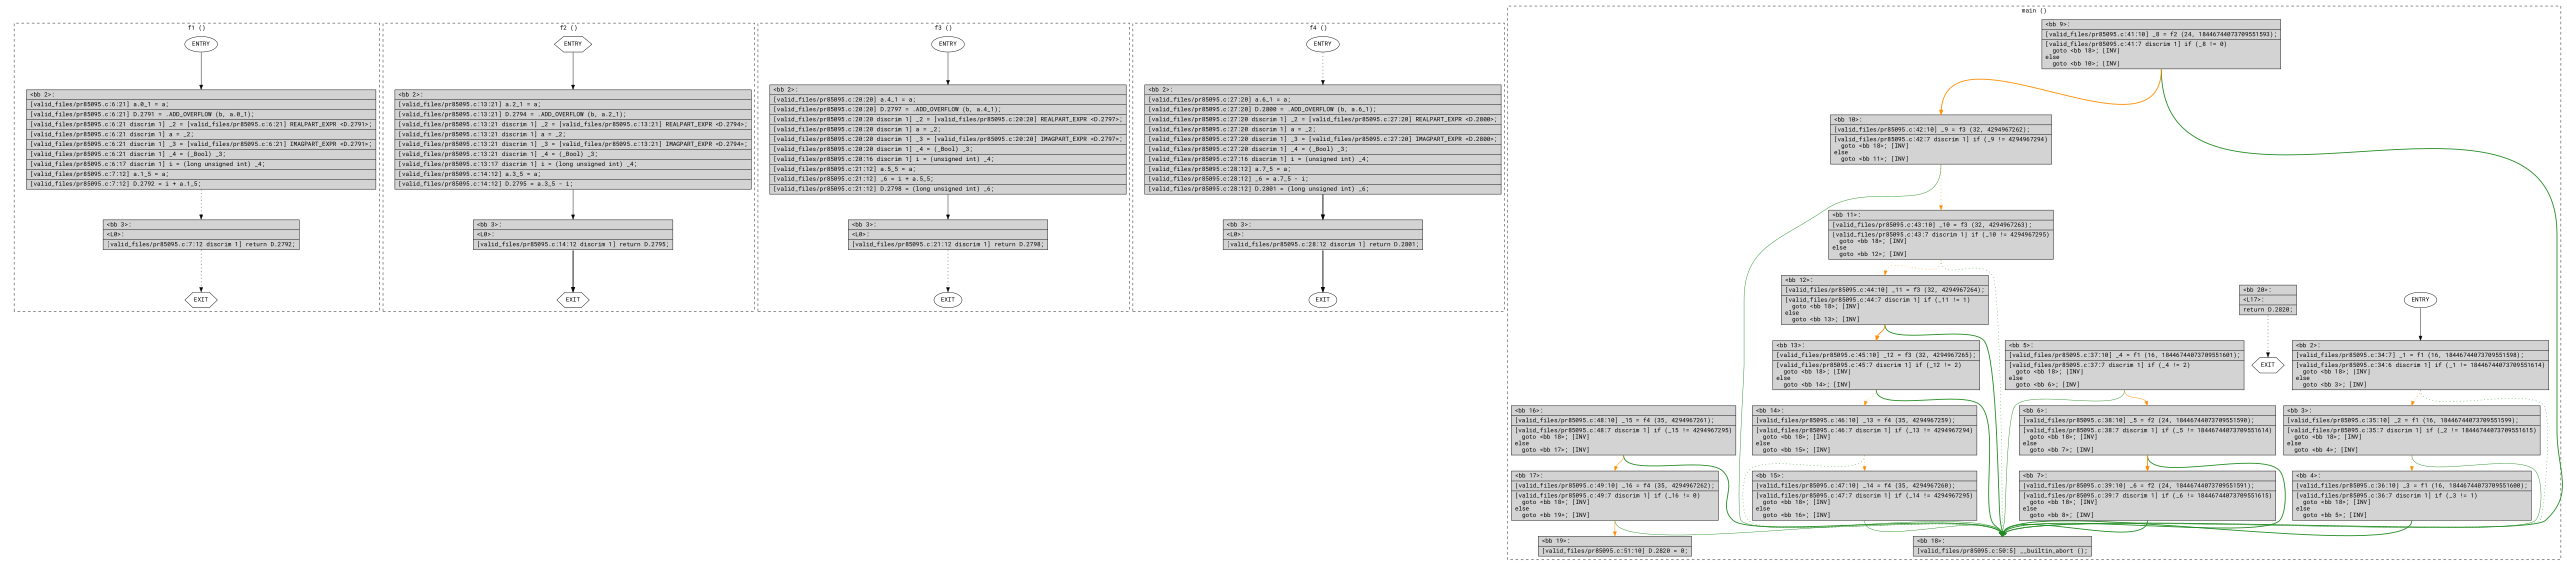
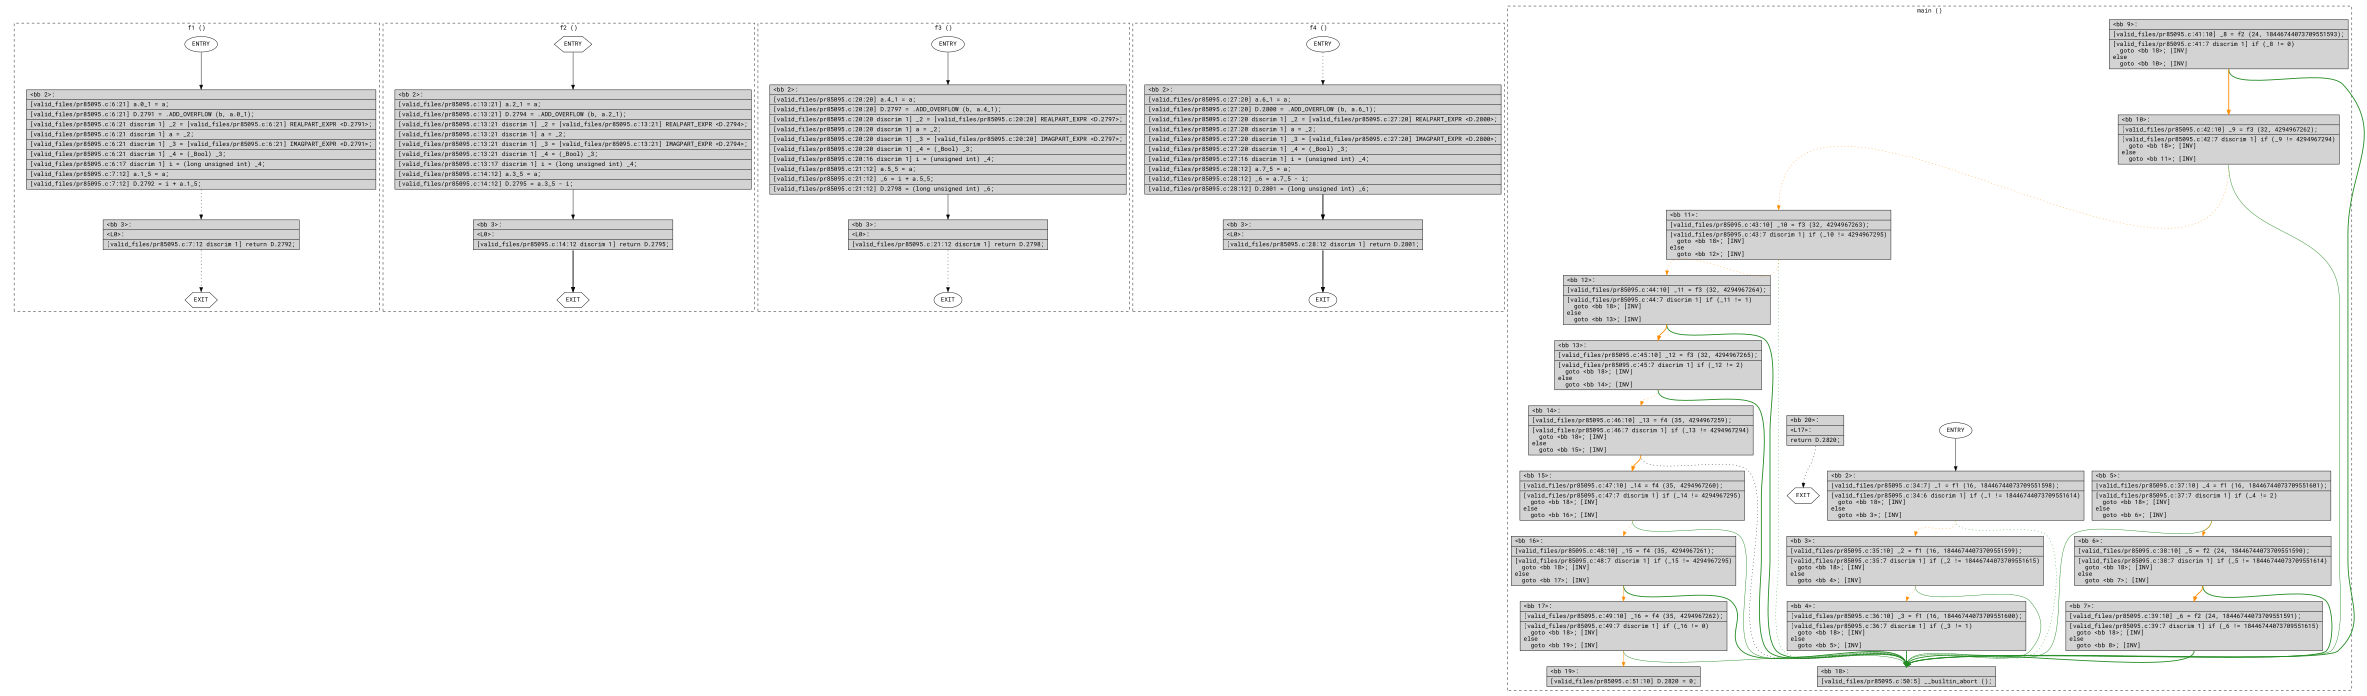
  digraph {
    fontname="Roboto Mono"
    node [fillcolor=lightgrey fontname="Roboto Mono" shape=record style=filled]
    edge [constraint=true fontname="Roboto Mono" headport=n style=dotted tailport=s color=forestgreen weight=10]
    n1 [fillcolor=white label=ENTRY shape=ellipse]
    n2 [fillcolor=white label=EXIT shape=hexagon]
    n3 [label="{\<bb\ 2\>:\l|[valid_files/pr85095.c:6:21]\ a.0_1\ =\ a;\l|[valid_files/pr85095.c:6:21]\ D.2791\ =\ .ADD_OVERFLOW\ (b,\ a.0_1);\l|[valid_files/pr85095.c:6:21\ discrim\ 1]\ _2\ =\ [valid_files/pr85095.c:6:21]\ REALPART_EXPR\ \<D.2791\>;\l|[valid_files/pr85095.c:6:21\ discrim\ 1]\ a\ =\ _2;\l|[valid_files/pr85095.c:6:21\ discrim\ 1]\ _3\ =\ [valid_files/pr85095.c:6:21]\ IMAGPART_EXPR\ \<D.2791\>;\l|[valid_files/pr85095.c:6:21\ discrim\ 1]\ _4\ =\ (_Bool)\ _3;\l|[valid_files/pr85095.c:6:17\ discrim\ 1]\ i\ =\ (long\ unsigned\ int)\ _4;\l|[valid_files/pr85095.c:7:12]\ a.1_5\ =\ a;\l|[valid_files/pr85095.c:7:12]\ D.2792\ =\ i\ +\ a.1_5;\l}"]
    n4 [label="{\<bb\ 3\>:\l|\<L0\>:\l|[valid_files/pr85095.c:7:12\ discrim\ 1]\ return\ D.2792;\l}"]
    n5 [fillcolor=white label=ENTRY shape=hexagon]
    n6 [fillcolor=white label=EXIT shape=hexagon]
    n7 [label="{\<bb\ 2\>:\l|[valid_files/pr85095.c:13:21]\ a.2_1\ =\ a;\l|[valid_files/pr85095.c:13:21]\ D.2794\ =\ .ADD_OVERFLOW\ (b,\ a.2_1);\l|[valid_files/pr85095.c:13:21\ discrim\ 1]\ _2\ =\ [valid_files/pr85095.c:13:21]\ REALPART_EXPR\ \<D.2794\>;\l|[valid_files/pr85095.c:13:21\ discrim\ 1]\ a\ =\ _2;\l|[valid_files/pr85095.c:13:21\ discrim\ 1]\ _3\ =\ [valid_files/pr85095.c:13:21]\ IMAGPART_EXPR\ \<D.2794\>;\l|[valid_files/pr85095.c:13:21\ discrim\ 1]\ _4\ =\ (_Bool)\ _3;\l|[valid_files/pr85095.c:13:17\ discrim\ 1]\ i\ =\ (long\ unsigned\ int)\ _4;\l|[valid_files/pr85095.c:14:12]\ a.3_5\ =\ a;\l|[valid_files/pr85095.c:14:12]\ D.2795\ =\ a.3_5\ -\ i;\l}"]
    n8 [label="{\<bb\ 3\>:\l|\<L0\>:\l|[valid_files/pr85095.c:14:12\ discrim\ 1]\ return\ D.2795;\l}"]
    n9 [fillcolor=white label=ENTRY shape=ellipse]
    n10 [fillcolor=white label=EXIT shape=ellipse]
    n11 [label="{\<bb\ 2\>:\l|[valid_files/pr85095.c:20:20]\ a.4_1\ =\ a;\l|[valid_files/pr85095.c:20:20]\ D.2797\ =\ .ADD_OVERFLOW\ (b,\ a.4_1);\l|[valid_files/pr85095.c:20:20\ discrim\ 1]\ _2\ =\ [valid_files/pr85095.c:20:20]\ REALPART_EXPR\ \<D.2797\>;\l|[valid_files/pr85095.c:20:20\ discrim\ 1]\ a\ =\ _2;\l|[valid_files/pr85095.c:20:20\ discrim\ 1]\ _3\ =\ [valid_files/pr85095.c:20:20]\ IMAGPART_EXPR\ \<D.2797\>;\l|[valid_files/pr85095.c:20:20\ discrim\ 1]\ _4\ =\ (_Bool)\ _3;\l|[valid_files/pr85095.c:20:16\ discrim\ 1]\ i\ =\ (unsigned\ int)\ _4;\l|[valid_files/pr85095.c:21:12]\ a.5_5\ =\ a;\l|[valid_files/pr85095.c:21:12]\ _6\ =\ i\ +\ a.5_5;\l|[valid_files/pr85095.c:21:12]\ D.2798\ =\ (long\ unsigned\ int)\ _6;\l}"]
    n12 [label="{\<bb\ 3\>:\l|\<L0\>:\l|[valid_files/pr85095.c:21:12\ discrim\ 1]\ return\ D.2798;\l}"]
    n13 [fillcolor=white label=ENTRY shape=ellipse]
    n14 [fillcolor=white label=EXIT shape=ellipse]
    n15 [label="{\<bb\ 2\>:\l|[valid_files/pr85095.c:27:20]\ a.6_1\ =\ a;\l|[valid_files/pr85095.c:27:20]\ D.2800\ =\ .ADD_OVERFLOW\ (b,\ a.6_1);\l|[valid_files/pr85095.c:27:20\ discrim\ 1]\ _2\ =\ [valid_files/pr85095.c:27:20]\ REALPART_EXPR\ \<D.2800\>;\l|[valid_files/pr85095.c:27:20\ discrim\ 1]\ a\ =\ _2;\l|[valid_files/pr85095.c:27:20\ discrim\ 1]\ _3\ =\ [valid_files/pr85095.c:27:20]\ IMAGPART_EXPR\ \<D.2800\>;\l|[valid_files/pr85095.c:27:20\ discrim\ 1]\ _4\ =\ (_Bool)\ _3;\l|[valid_files/pr85095.c:27:16\ discrim\ 1]\ i\ =\ (unsigned\ int)\ _4;\l|[valid_files/pr85095.c:28:12]\ a.7_5\ =\ a;\l|[valid_files/pr85095.c:28:12]\ _6\ =\ a.7_5\ -\ i;\l|[valid_files/pr85095.c:28:12]\ D.2801\ =\ (long\ unsigned\ int)\ _6;\l}"]
    n16 [label="{\<bb\ 3\>:\l|\<L0\>:\l|[valid_files/pr85095.c:28:12\ discrim\ 1]\ return\ D.2801;\l}"]
    n17 [fillcolor=white label=ENTRY shape=ellipse]
    n18 [fillcolor=white label=EXIT shape=hexagon]
    n19 [label="{\<bb\ 2\>:\l|[valid_files/pr85095.c:34:7]\ _1\ =\ f1\ (16,\ 18446744073709551598);\l|[valid_files/pr85095.c:34:6\ discrim\ 1]\ if\ (_1\ !=\ 18446744073709551614)\l\ \ goto\ \<bb\ 18\>;\ [INV]\lelse\l\ \ goto\ \<bb\ 3\>;\ [INV]\l}"]
    n20 [label="{\<bb\ 3\>:\l|[valid_files/pr85095.c:35:10]\ _2\ =\ f1\ (16,\ 18446744073709551599);\l|[valid_files/pr85095.c:35:7\ discrim\ 1]\ if\ (_2\ !=\ 18446744073709551615)\l\ \ goto\ \<bb\ 18\>;\ [INV]\lelse\l\ \ goto\ \<bb\ 4\>;\ [INV]\l}"]
    n21 [label="{\<bb\ 18\>:\l|[valid_files/pr85095.c:50:5]\ __builtin_abort\ ();\l}"]
    n22 [label="{\<bb\ 4\>:\l|[valid_files/pr85095.c:36:10]\ _3\ =\ f1\ (16,\ 18446744073709551600);\l|[valid_files/pr85095.c:36:7\ discrim\ 1]\ if\ (_3\ !=\ 1)\l\ \ goto\ \<bb\ 18\>;\ [INV]\lelse\l\ \ goto\ \<bb\ 5\>;\ [INV]\l}"]
    n23 [label="{\<bb\ 5\>:\l|[valid_files/pr85095.c:37:10]\ _4\ =\ f1\ (16,\ 18446744073709551601);\l|[valid_files/pr85095.c:37:7\ discrim\ 1]\ if\ (_4\ !=\ 2)\l\ \ goto\ \<bb\ 18\>;\ [INV]\lelse\l\ \ goto\ \<bb\ 6\>;\ [INV]\l}"]
    n24 [label="{\<bb\ 6\>:\l|[valid_files/pr85095.c:38:10]\ _5\ =\ f2\ (24,\ 18446744073709551590);\l|[valid_files/pr85095.c:38:7\ discrim\ 1]\ if\ (_5\ !=\ 18446744073709551614)\l\ \ goto\ \<bb\ 18\>;\ [INV]\lelse\l\ \ goto\ \<bb\ 7\>;\ [INV]\l}"]
    n25 [label="{\<bb\ 7\>:\l|[valid_files/pr85095.c:39:10]\ _6\ =\ f2\ (24,\ 18446744073709551591);\l|[valid_files/pr85095.c:39:7\ discrim\ 1]\ if\ (_6\ !=\ 18446744073709551615)\l\ \ goto\ \<bb\ 18\>;\ [INV]\lelse\l\ \ goto\ \<bb\ 8\>;\ [INV]\l}"]
    n26 [label="{\<bb\ 9\>:\l|[valid_files/pr85095.c:41:10]\ _8\ =\ f2\ (24,\ 18446744073709551593);\l|[valid_files/pr85095.c:41:7\ discrim\ 1]\ if\ (_8\ !=\ 0)\l\ \ goto\ \<bb\ 18\>;\ [INV]\lelse\l\ \ goto\ \<bb\ 10\>;\ [INV]\l}"]
    n27 [label="{\<bb\ 10\>:\l|[valid_files/pr85095.c:42:10]\ _9\ =\ f3\ (32,\ 4294967262);\l|[valid_files/pr85095.c:42:7\ discrim\ 1]\ if\ (_9\ !=\ 4294967294)\l\ \ goto\ \<bb\ 18\>;\ [INV]\lelse\l\ \ goto\ \<bb\ 11\>;\ [INV]\l}"]
    n28 [label="{\<bb\ 11\>:\l|[valid_files/pr85095.c:43:10]\ _10\ =\ f3\ (32,\ 4294967263);\l|[valid_files/pr85095.c:43:7\ discrim\ 1]\ if\ (_10\ !=\ 4294967295)\l\ \ goto\ \<bb\ 18\>;\ [INV]\lelse\l\ \ goto\ \<bb\ 12\>;\ [INV]\l}"]
    n29 [label="{\<bb\ 12\>:\l|[valid_files/pr85095.c:44:10]\ _11\ =\ f3\ (32,\ 4294967264);\l|[valid_files/pr85095.c:44:7\ discrim\ 1]\ if\ (_11\ !=\ 1)\l\ \ goto\ \<bb\ 18\>;\ [INV]\lelse\l\ \ goto\ \<bb\ 13\>;\ [INV]\l}"]
    n30 [label="{\<bb\ 13\>:\l|[valid_files/pr85095.c:45:10]\ _12\ =\ f3\ (32,\ 4294967265);\l|[valid_files/pr85095.c:45:7\ discrim\ 1]\ if\ (_12\ !=\ 2)\l\ \ goto\ \<bb\ 18\>;\ [INV]\lelse\l\ \ goto\ \<bb\ 14\>;\ [INV]\l}"]
    n31 [label="{\<bb\ 14\>:\l|[valid_files/pr85095.c:46:10]\ _13\ =\ f4\ (35,\ 4294967259);\l|[valid_files/pr85095.c:46:7\ discrim\ 1]\ if\ (_13\ !=\ 4294967294)\l\ \ goto\ \<bb\ 18\>;\ [INV]\lelse\l\ \ goto\ \<bb\ 15\>;\ [INV]\l}"]
    n32 [label="{\<bb\ 15\>:\l|[valid_files/pr85095.c:47:10]\ _14\ =\ f4\ (35,\ 4294967260);\l|[valid_files/pr85095.c:47:7\ discrim\ 1]\ if\ (_14\ !=\ 4294967295)\l\ \ goto\ \<bb\ 18\>;\ [INV]\lelse\l\ \ goto\ \<bb\ 16\>;\ [INV]\l}"]
    n33 [label="{\<bb\ 16\>:\l|[valid_files/pr85095.c:48:10]\ _15\ =\ f4\ (35,\ 4294967261);\l|[valid_files/pr85095.c:48:7\ discrim\ 1]\ if\ (_15\ !=\ 4294967295)\l\ \ goto\ \<bb\ 18\>;\ [INV]\lelse\l\ \ goto\ \<bb\ 17\>;\ [INV]\l}"]
    n34 [label="{\<bb\ 17\>:\l|[valid_files/pr85095.c:49:10]\ _16\ =\ f4\ (35,\ 4294967262);\l|[valid_files/pr85095.c:49:7\ discrim\ 1]\ if\ (_16\ !=\ 0)\l\ \ goto\ \<bb\ 18\>;\ [INV]\lelse\l\ \ goto\ \<bb\ 19\>;\ [INV]\l}"]
    n35 [label="{\<bb\ 19\>:\l|[valid_files/pr85095.c:51:10]\ D.2820\ =\ 0;\l}"]
    n36 [label="{\<bb\ 20\>:\l|\<L17\>:\l|return\ D.2820;\l}"]
    subgraph cluster_1 {
      color=black
      label="f1 ()"
      style=dashed
      n1
      n2
      n3
      n4
    }
    subgraph cluster_2 {
      color=black
      label="f2 ()"
      style=dashed
      n5
      n6
      n7
      n8
    }
    subgraph cluster_3 {
      color=black
      label="f3 ()"
      style=dashed
      n9
      n10
      n11
      n12
    }
    subgraph cluster_4 {
      color=black
      label="f4 ()"
      style=dashed
      n13
      n14
      n15
      n16
    }
    subgraph cluster_5 {
      color=black
      label="main ()"
      style=dashed
      n17
      n18
      n19
      n20
      n21
      n22
      n23
      n24
      n25
      n26
      n27
      n28
      n29
      n30
      n31
      n32
      n33
      n34
      n35
      n36
    }
    n1 -> n2 [style=invis color="" weight=""]
    n1 -> n3 [color=black style=solid weight=100]
    n3 -> n4 [color=black weight=100]
    n4 -> n2 [color=black]
    n5 -> n6 [style=invis color="" weight=""]
    n5 -> n7 [color=black style=solid weight=100]
    n7 -> n8 [color=black style=solid weight=100]
    n8 -> n6 [color=black style=bold]
    n9 -> n10 [style=invis color="" weight=""]
    n9 -> n11 [color=black style=solid weight=100]
    n11 -> n12 [color=black style=solid weight=100]
    n12 -> n10 [color=black]
    n13 -> n14 [style=invis color="" weight=""]
    n13 -> n15 [color=black weight=100]
    n15 -> n16 [color=black style=bold weight=100]
    n16 -> n14 [color=black style=bold]
    n17 -> n18 [style=invis color="" weight=""]
    n17 -> n19 [color=black style=solid weight=100]
    n19 -> n20 [color=darkorange]
    n19 -> n21
    n20 -> n21 [style=solid]
    n20 -> n22 [color=darkorange]
    n22 -> n21 [style=bold]
    n23 -> n21 [style=solid]
    n23 -> n24 [color=darkorange style=solid]
    n24 -> n21 [style=bold]
    n24 -> n25 [color=darkorange style=bold]
    n25 -> n21 [style=bold]
    n26 -> n21 [style=bold]
    n26 -> n27 [color=darkorange style=bold]
    n27 -> n21 [style=solid]
    n27 -> n28 [color=darkorange]
    n28 -> n21
    n28 -> n29 [color=darkorange]
    n29 -> n21 [style=bold]
    n29 -> n30 [color=darkorange style=bold]
    n30 -> n21 [style=bold]
    n30 -> n31 [color=darkorange]
-   n31 -> n21
-   n31 -> n32 [color=darkorange]
+   n31 -> n21 [color=black]
+   n31 -> n32 [color=darkorange style=bold]
    n32 -> n21 [style=solid]
+   n32 -> n33 [color=darkorange]
    n33 -> n21 [style=bold]
    n33 -> n34 [color=darkorange style=solid]
    n34 -> n21 [style=solid]
    n34 -> n35 [color=darkorange style=solid]
    n36 -> n18 [color=black]
  }
